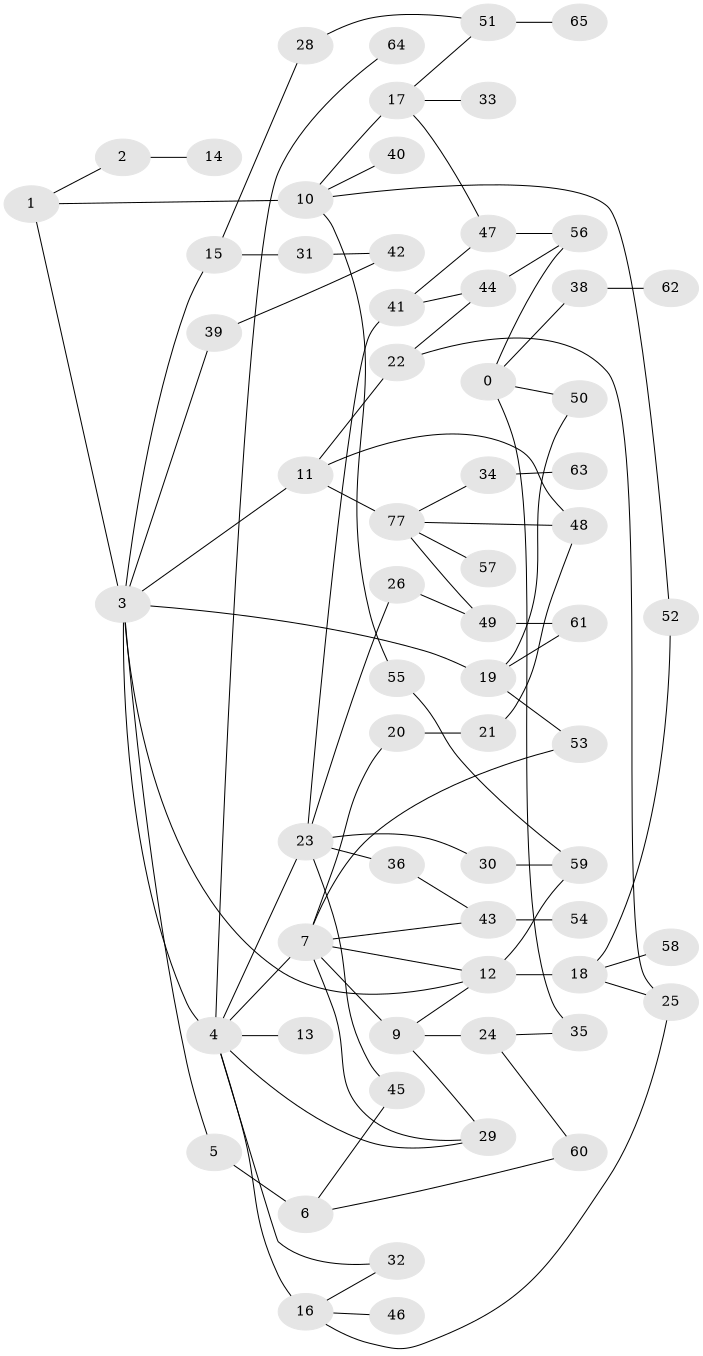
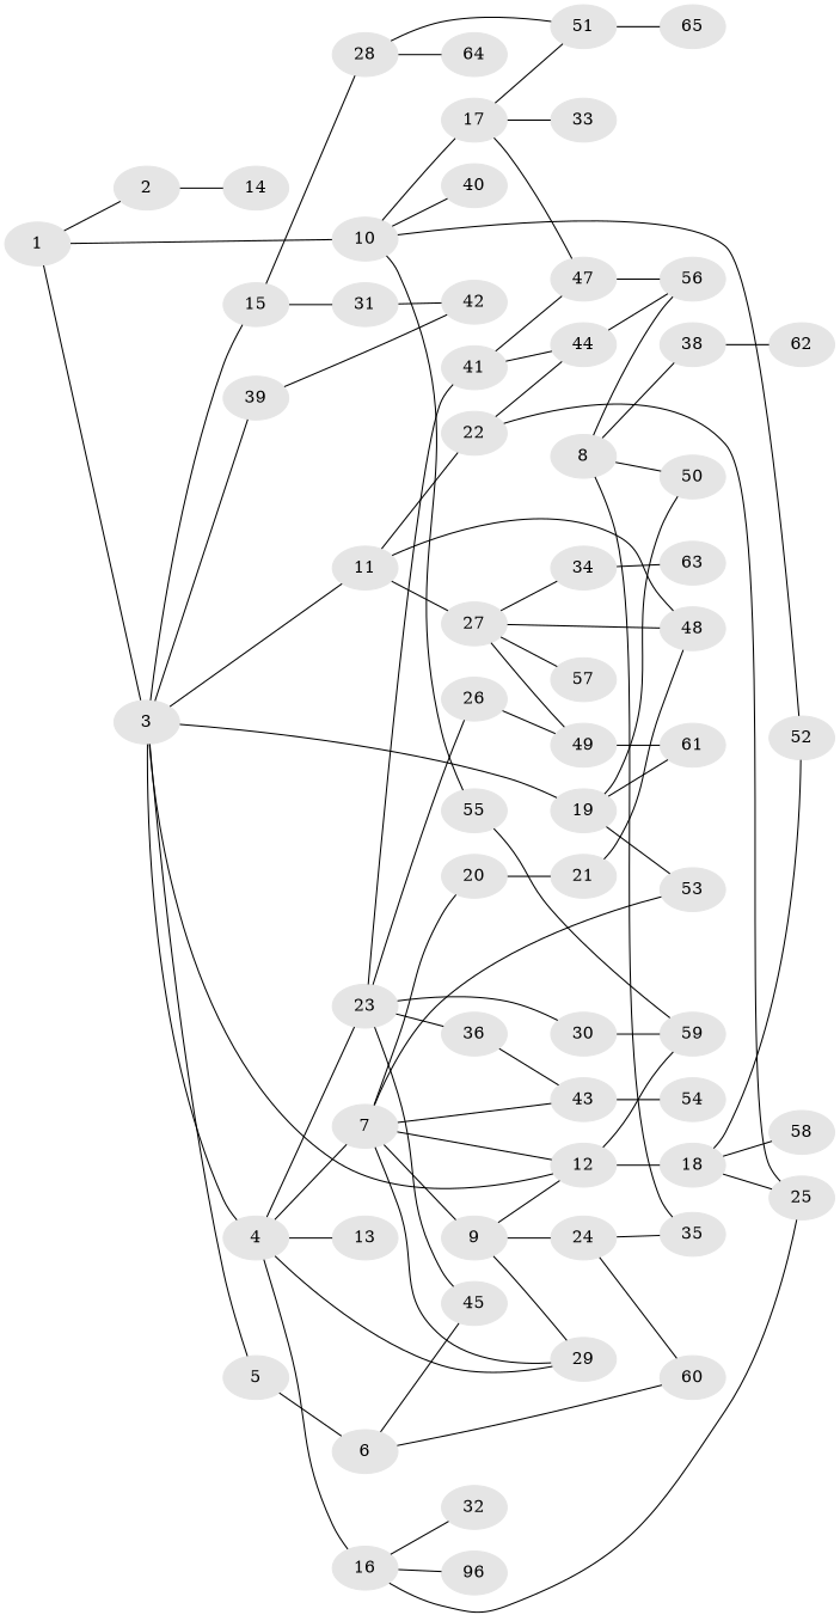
  graph {
    rankdir=LR
    node [color=gray90 style=filled]
    1
    2
    3
    10
    14
    4
    5
    11
    12
    15
    19
    39
    17
    40
    52
    55
    7
    13
    16
    23
    29
    32
    64
    6
    22
-   27 [label=77]
+   27
    48
    18
    59
    28
    31
    53
    50
    61
    42
    9
    20
    43
-   46
+   46 [label=96]
    25
    45
    26
    30
    36
    41
    60
-   8 [label=0]
+   8
    35
    38
    56
    24
    21
    54
    62
    33
    47
    51
    44
    49
    34
    57
    58
    65
    63
    1 -- 2
    1 -- 3
    1 -- 10
    2 -- 14
    3 -- 4
    3 -- 5
    3 -- 11
    3 -- 12
    3 -- 15
    3 -- 19
    3 -- 39
    10 -- 17
    10 -- 40
    10 -- 52
    10 -- 55
    4 -- 7
    4 -- 13
    4 -- 16
    4 -- 23
    4 -- 29
-   4 -- 32
-   4 -- 64
+   28 -- 64
    5 -- 6
    11 -- 22
    11 -- 27
    11 -- 48
    12 -- 18
    12 -- 59
    15 -- 28
    15 -- 31
    19 -- 53
    19 -- 50
    19 -- 61
    39 -- 42
    17 -- 33
    17 -- 47
    17 -- 51
    55 -- 59
    7 -- 12
    7 -- 29
    7 -- 53
    7 -- 9
    7 -- 20
    7 -- 43
    16 -- 32
    16 -- 46
    16 -- 25
    23 -- 45
    23 -- 26
    23 -- 30
    23 -- 36
    23 -- 41
    6 -- 45
    6 -- 60
    22 -- 25
    22 -- 44
    27 -- 48
    27 -- 49
    27 -- 34
    27 -- 57
    18 -- 52
    18 -- 25
    18 -- 58
    28 -- 51
    31 -- 42
    9 -- 12
    9 -- 29
    9 -- 24
    20 -- 21
    43 -- 54
    26 -- 49
    30 -- 59
    36 -- 43
    41 -- 47
    41 -- 44
    8 -- 50
    8 -- 35
    8 -- 38
    8 -- 56
    38 -- 62
    24 -- 60
    24 -- 35
    21 -- 48
    47 -- 56
    51 -- 65
    44 -- 56
    49 -- 61
    34 -- 63
  }
